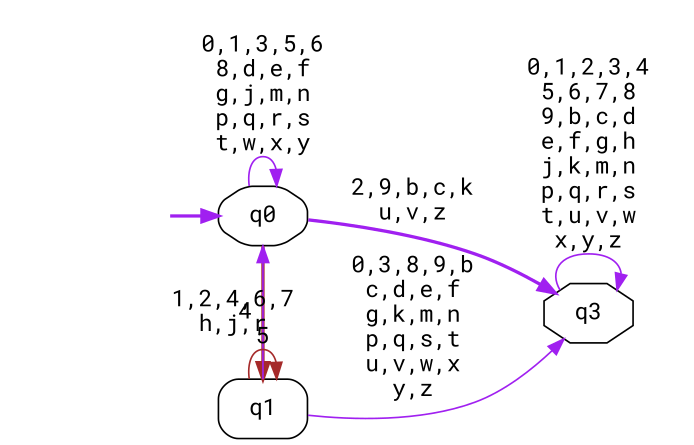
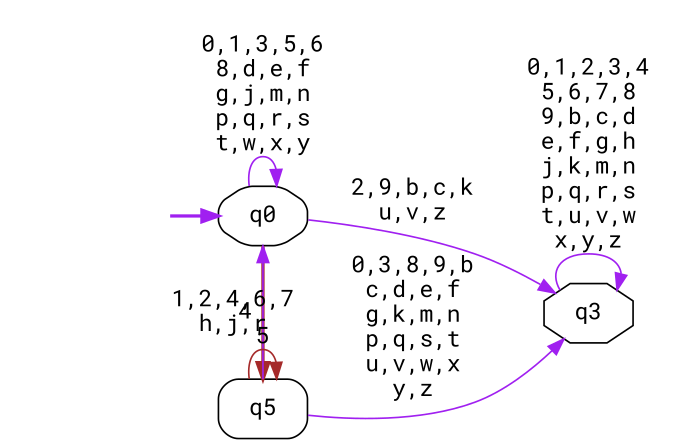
  digraph {
    fontname="Roboto Mono"
    rankdir=LR
    node [fontname="Roboto Mono" shape=octagon style="rounded,filled" color=black fillcolor=white]
    edge [color=purple fontname="Roboto Mono" style=solid]
    __start0 [height=0 shape=none style=invis width=0 color="" fillcolor=""]
    n2 [label=q0]
-   n3 [label=q1 shape=box]
+   n3 [label=q5 shape=box]
    n4 [label=q3 style=filled]
    subgraph cluster_1 {
      nodesep=0.15
      ranksep=0.15
      style=invis
      __start0
      n2
    }
    __start0 -> n2 [penwidth=2]
    n2 -> n2 [label="0,1,3,5,6\n8,d,e,f\ng,j,m,n\np,q,r,s\nt,w,x,y"]
    n2 -> n3 [color=brown label=4 style=bold]
-   n2 -> n4 [label="2,9,b,c,k\nu,v,z" style=bold]
+   n2 -> n4 [label="2,9,b,c,k\nu,v,z"]
    n3 -> n2 [label="1,2,4,6,7\nh,j,r"]
    n3 -> n3 [color=brown label=5]
    n3 -> n4 [label="0,3,8,9,b\nc,d,e,f\ng,k,m,n\np,q,s,t\nu,v,w,x\ny,z"]
    n4 -> n4 [label="0,1,2,3,4\n5,6,7,8\n9,b,c,d\ne,f,g,h\nj,k,m,n\np,q,r,s\nt,u,v,w\nx,y,z"]
  }
